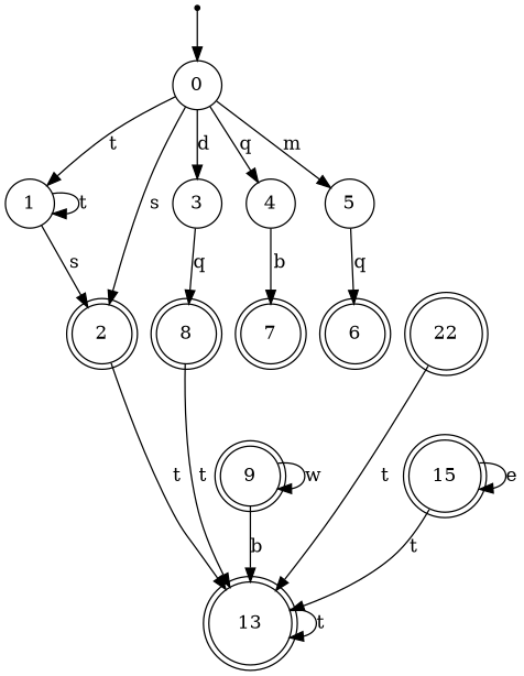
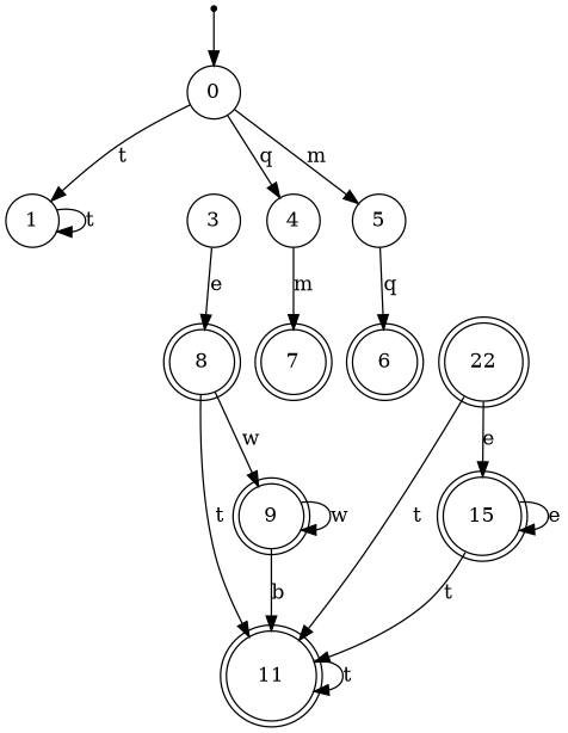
  digraph {
    rankdir=TB
    node [shape=doublecircle]
    dummy0 [shape=point]
    0 [shape=circle]
    1 [shape=circle]
-   2
    3 [shape=circle]
    4 [shape=circle]
    5 [shape=circle]
-   11 [label=13]
+   11
    8
    7
    6
    9
    n13 [label=22]
    n14 [label=15]
    dummy0 -> 0
    0 -> 1 [label=t]
-   0 -> 2 [label=s]
-   0 -> 3 [label=d]
    0 -> 4 [label=q]
    0 -> 5 [label=m]
    1 -> 1 [label=t]
-   1 -> 2 [label=s]
-   2 -> 11 [label=t]
-   3 -> 8 [label=q]
-   4 -> 7 [label=b]
+   3 -> 8 [label=e]
+   4 -> 7 [label=m]
    5 -> 6 [label=q]
    11 -> 11 [label=t]
    8 -> 11 [label=t]
+   8 -> 9 [label=w]
    9 -> 11 [label=b]
    9 -> 9 [label=w]
    n13 -> 11 [label=t]
+   n13 -> n14 [label=e]
    n14 -> 11 [label=t]
    n14 -> n14 [label=e]
  }
